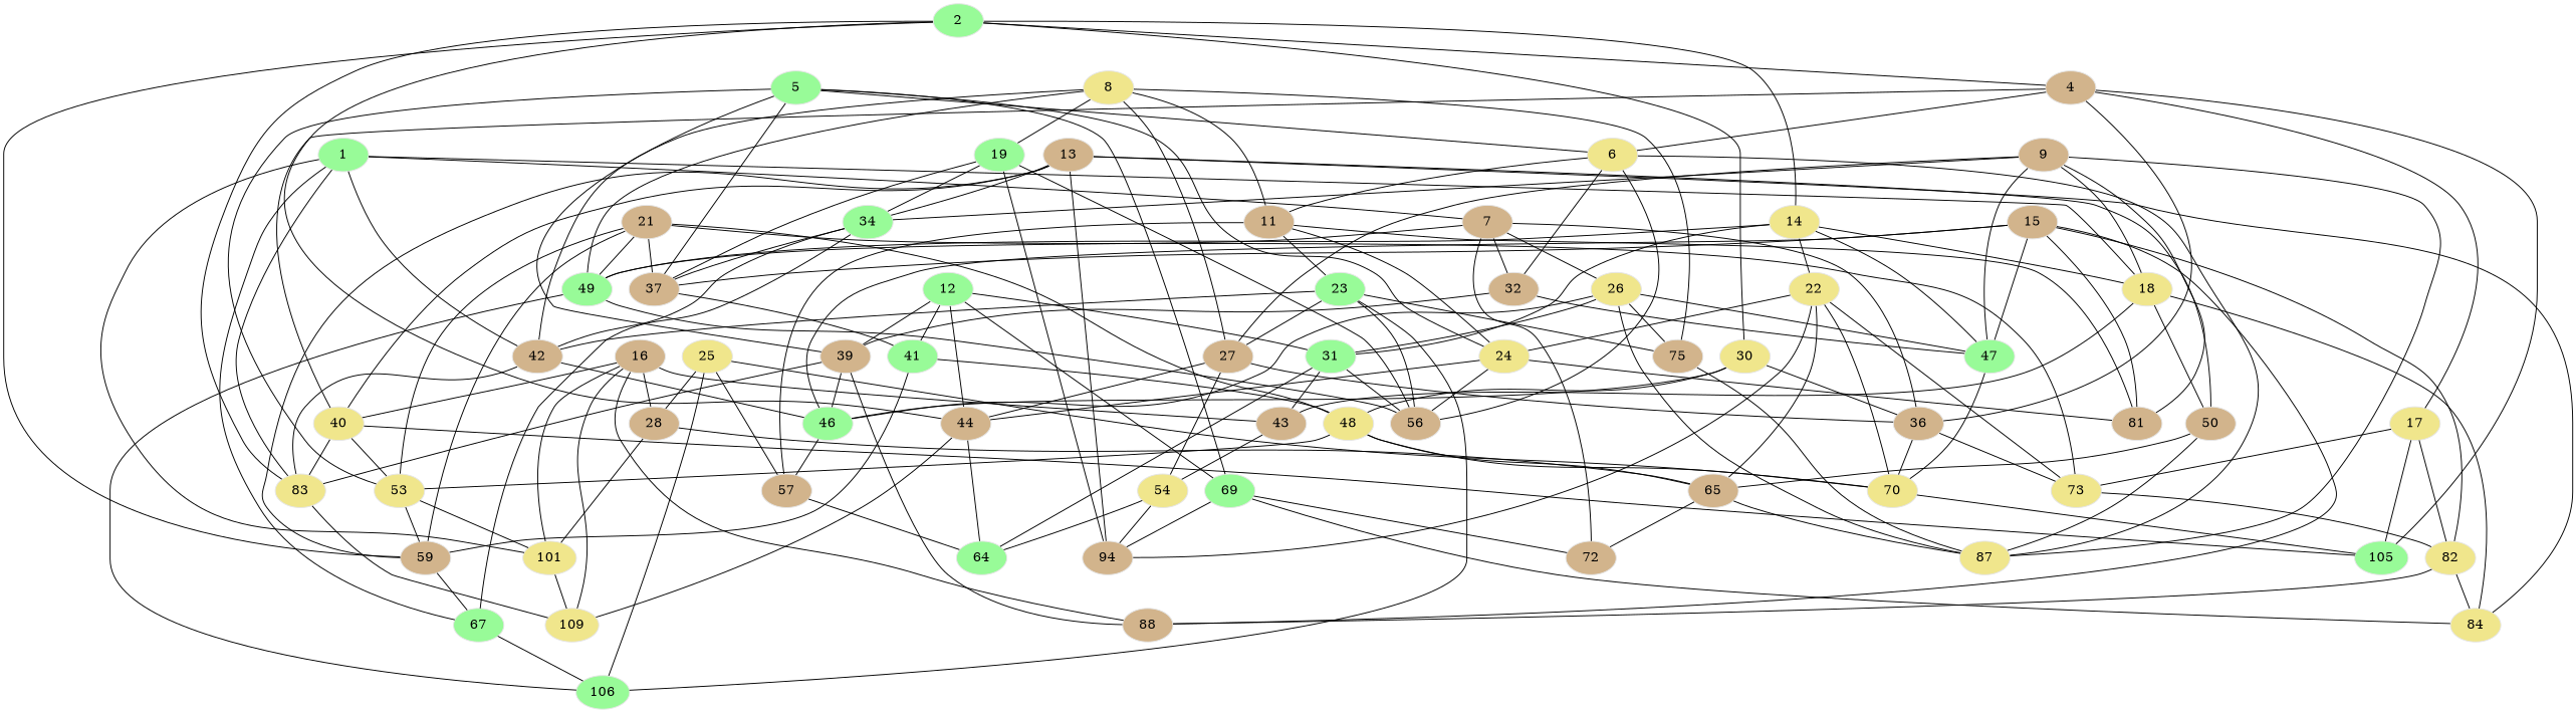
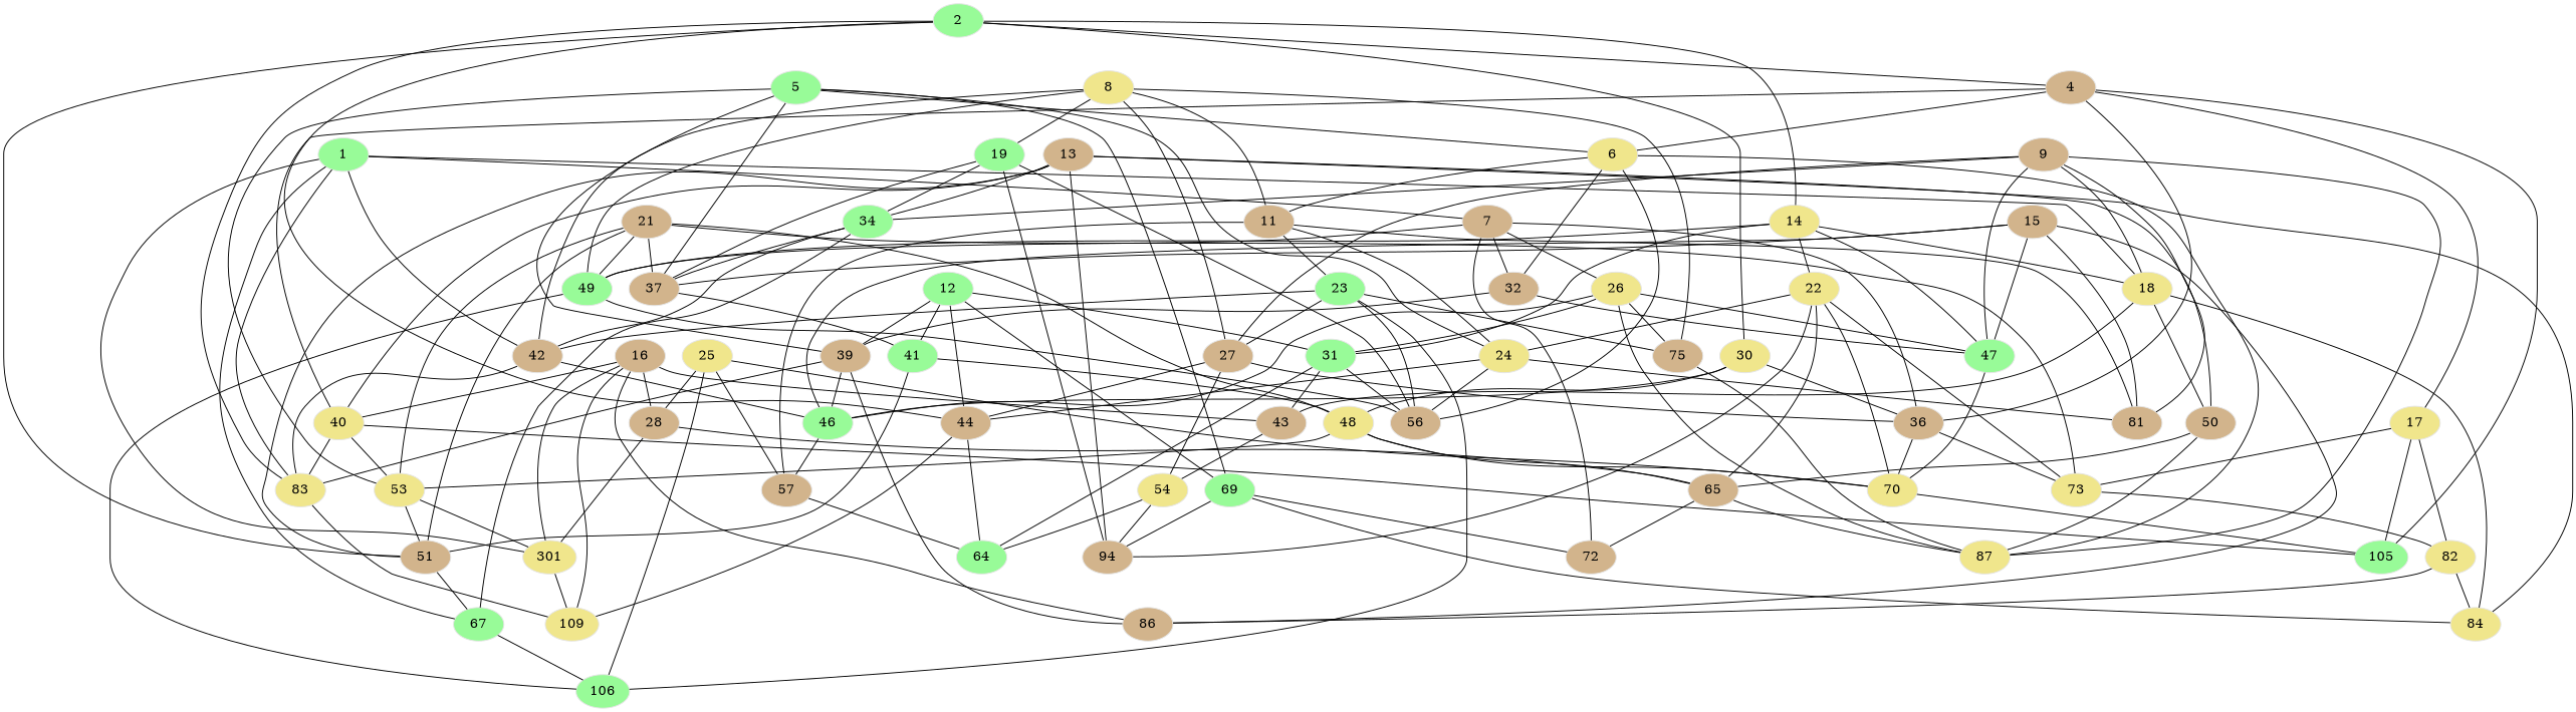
  graph {
    node [color=gray90 fillcolor=tan style=filled]
    1 [fillcolor=palegreen super="+68"]
    7 [super="+29"]
    18 [fillcolor=khaki super="+30"]
    42 [super="+71"]
    67 [fillcolor=palegreen]
    83 [fillcolor=khaki super="+103"]
-   101 [fillcolor=khaki]
+   101 [fillcolor=khaki label=301]
    36 [super="+102"]
    32
    26 [fillcolor=khaki super="+38"]
    49 [fillcolor=palegreen super="+62"]
    72
    50
    84 [fillcolor=khaki]
    43
    46 [fillcolor=palegreen super="+66"]
    106 [fillcolor=palegreen]
    109 [fillcolor=khaki]
    2 [fillcolor=palegreen super="+3"]
    4 [super="+92"]
    n21 [fillcolor=khaki label=30]
    14 [fillcolor=khaki super="+20"]
    44 [super="+51"]
-   59 [super="+93"]
+   59 [super="+93" label=51]
    6 [fillcolor=khaki super="+45"]
    17 [fillcolor=khaki]
    40 [fillcolor=khaki super="+58"]
    105 [fillcolor=palegreen]
    48 [fillcolor=khaki super="+74"]
    47 [fillcolor=palegreen super="+90"]
    31 [fillcolor=palegreen super="+33"]
    22 [fillcolor=khaki super="+96"]
    64 [fillcolor=palegreen]
    11 [super="+78"]
    n35 [label=56 super="+95"]
    87 [fillcolor=khaki super="+88"]
    82 [fillcolor=khaki super="+99"]
    73 [fillcolor=khaki]
    70 [fillcolor=khaki super="+85"]
    53 [fillcolor=khaki super="+63"]
    5 [fillcolor=palegreen super="+60"]
    24 [fillcolor=khaki super="+52"]
    37 [super="+89"]
    39 [super="+77"]
    69 [fillcolor=palegreen super="+80"]
    81
    41 [fillcolor=palegreen]
-   86 [label=88]
+   86
    94 [super="+100"]
    23 [fillcolor=palegreen super="+108"]
    57
    75
    8 [fillcolor=khaki super="+91"]
    19 [fillcolor=palegreen super="+98"]
    27 [super="+61"]
    34 [fillcolor=palegreen super="+56"]
    54 [fillcolor=khaki]
    9 [super="+35"]
    65 [super="+76"]
    12 [fillcolor=palegreen super="+110"]
    13 [super="+79"]
    15 [super="+107"]
    16 [super="+97"]
    28
    21 [super="+104"]
    25 [fillcolor=khaki]
    1 -- 7
    1 -- 18
    1 -- 42
    1 -- 67
    1 -- 83
    1 -- 101
    7 -- 36
    7 -- 32
    7 -- 26
    7 -- 49
    7 -- 72
    18 -- 50
    18 -- 84
    18 -- 43
    42 -- 83
    42 -- 46
    67 -- 106
    83 -- 109
    101 -- 109
    36 -- 73
    36 -- 70
    32 -- 47
    32 -- 39
    26 -- 46
    26 -- 47
    26 -- 31
    26 -- 87
    26 -- 75
    49 -- 106
    49 -- n35
    50 -- 87
    50 -- 65
    43 -- 54
    46 -- 57
    2 -- 83
    2 -- 4
    2 -- n21
    2 -- 14
    2 -- 44
    2 -- 59
    4 -- 36
    4 -- 6
    4 -- 17
    4 -- 40
    4 -- 105
    n21 -- 36
    n21 -- 46
    n21 -- 48
    14 -- 18
    14 -- 49
    14 -- 47
    14 -- 31
    14 -- 22
    44 -- 109
    44 -- 64
    59 -- 67
    6 -- 32
    6 -- 11
    6 -- n35
    6 -- 87
    17 -- 105
    17 -- 82
    17 -- 73
    40 -- 83
    40 -- 105
    40 -- 53
    48 -- 70
    48 -- 53
    48 -- 65
    47 -- 70
    31 -- 43
    31 -- 64
    31 -- n35
    22 -- 73
    22 -- 70
    22 -- 24
    22 -- 94
    22 -- 65
    11 -- 24
    11 -- 81
    11 -- 23
    11 -- 57
    82 -- 84
    82 -- 86
    73 -- 82
    70 -- 105
    53 -- 101
    53 -- 59
    5 -- 6
    5 -- 53
    5 -- 24
    5 -- 37
    5 -- 39
    5 -- 69
    24 -- 44
    24 -- n35
    24 -- 81
    37 -- 41
    39 -- 83
    39 -- 46
    39 -- 86
    69 -- 72
    69 -- 84
    69 -- 94
    41 -- 59
    41 -- 48
    23 -- 42
    23 -- 106
    23 -- n35
    23 -- 75
    23 -- 27
    57 -- 64
    75 -- 87
    8 -- 42
    8 -- 49
    8 -- 11
    8 -- 75
    8 -- 19
    8 -- 27
    19 -- n35
    19 -- 37
    19 -- 94 [weight=2]
    19 -- 34
    27 -- 36
    27 -- 44
    27 -- 54
    34 -- 42
    34 -- 67
    34 -- 37
    54 -- 64
    54 -- 94
    9 -- 18
    9 -- 47
    9 -- 87
    9 -- 81
    9 -- 27
    9 -- 34
    65 -- 72
    65 -- 87
    12 -- 44
    12 -- 31
    12 -- 39
    12 -- 69 [weight=2]
    12 -- 41
    13 -- 50
    13 -- 84
    13 -- 59
    13 -- 40
    13 -- 94
    13 -- 34
    15 -- 46
    15 -- 47
-   15 -- 82
    15 -- 37
    15 -- 81
    15 -- 86
    16 -- 101
    16 -- 43
    16 -- 109
    16 -- 40
    16 -- 86
    16 -- 28
    28 -- 101
    28 -- 65
    21 -- 49
    21 -- 59
    21 -- 48
    21 -- 73
    21 -- 53
    21 -- 37
    25 -- 106
    25 -- 70
    25 -- 57
    25 -- 28
  }
